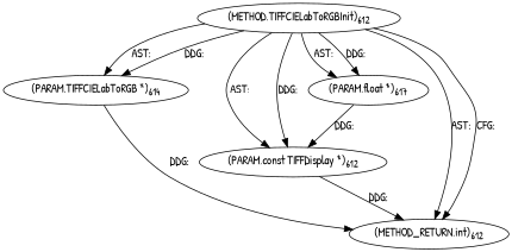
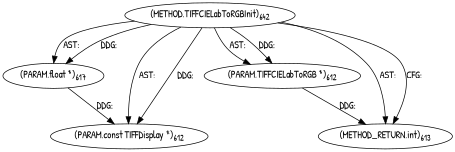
  digraph {
    fontname="Patrick Hand"
    node [fontname="Patrick Hand"]
    edge [fontname="Patrick Hand"]
-   n1 [label=<(METHOD,TIFFCIELabToRGBInit)<SUB>612</SUB>>]
-   n2 [label=<(PARAM,TIFFCIELabToRGB *)<SUB>614</SUB>>]
+   n1 [label=<(METHOD,TIFFCIELabToRGBInit)<SUB>642</SUB>>]
+   n2 [label=<(PARAM,TIFFCIELabToRGB *)<SUB>612</SUB>>]
    n3 [label=<(PARAM,const TIFFDisplay *)<SUB>612</SUB>>]
    n4 [label=<(PARAM,float *)<SUB>617</SUB>>]
-   n5 [label=<(METHOD_RETURN,int)<SUB>612</SUB>>]
+   n5 [label=<(METHOD_RETURN,int)<SUB>613</SUB>>]
    n1 -> n2 [label="AST: "]
    n1 -> n2 [label="DDG: "]
    n1 -> n3 [label="AST: "]
    n1 -> n3 [label="DDG: "]
    n1 -> n4 [label="AST: "]
    n1 -> n4 [label="DDG: "]
    n1 -> n5 [label="AST: "]
    n1 -> n5 [label="CFG: "]
    n2 -> n5 [label="DDG: "]
-   n3 -> n5 [label="DDG: "]
    n4 -> n3 [label="DDG: "]
  }
